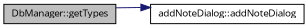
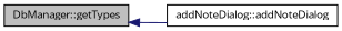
  digraph {
    rankdir=LR
    fontname="Open Sans"
    node [color=black fontname="Open Sans" fontsize=10 shape=record style=filled]
    n1 [fillcolor=grey75 fontcolor=black height=0.2 label="DbManager::getTypes" width=0.4]
    n2 [fillcolor=white height=0.2 label="addNoteDialog::addNoteDialog" width=0.4]
-   n2 -> n1 [color=midnightblue dir=back fontname="Open Sans" fontsize=10 labelfontname=Helvetica labelfontsize=10 style=solid]
+   n1 -> n2 [color=midnightblue dir=back fontname="Open Sans" fontsize=10 labelfontname=Helvetica labelfontsize=10 style=solid]
  }
